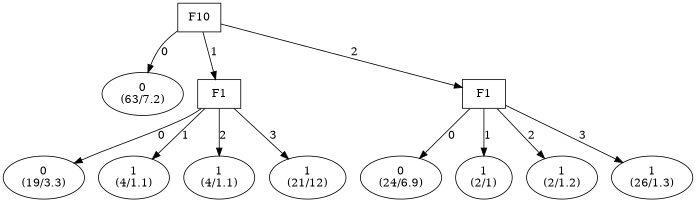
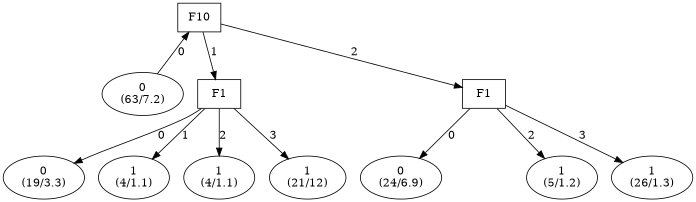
  digraph {
    node [shape=ellipse]
    n1 [label="F10\n" shape=box]
    n2 [label="0\n(63/7.2)"]
    n3 [label="F1\n" shape=box]
    n4 [label="F1\n" shape=box]
    n5 [label="0\n(19/3.3)"]
    n6 [label="1\n(4/1.1)"]
    n7 [label="1\n(4/1.1)"]
    n8 [label="1\n(21/12)"]
    n9 [label="0\n(24/6.9)"]
-   n10 [label="1\n(2/1)"]
-   n11 [label="1\n(2/1.2)"]
+   n11 [label="1\n(5/1.2)"]
    n12 [label="1\n(26/1.3)"]
-   n1 -> n2 [label=0]
+   n2 -> n1 [label=0]
    n1 -> n3 [label=1]
    n1 -> n4 [label=2]
    n3 -> n5 [label=0]
    n3 -> n6 [label=1]
    n3 -> n7 [label=2]
    n3 -> n8 [label=3]
    n4 -> n9 [label=0]
-   n4 -> n10 [label=1]
    n4 -> n11 [label=2]
    n4 -> n12 [label=3]
  }
